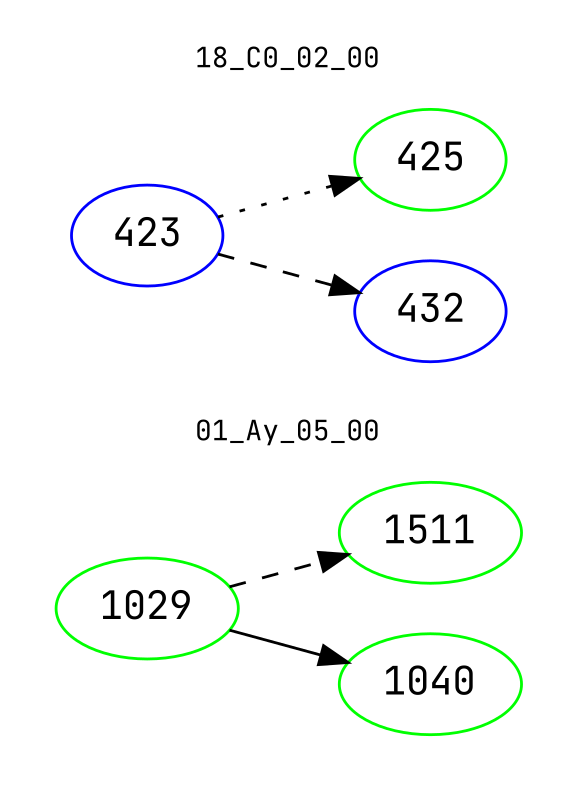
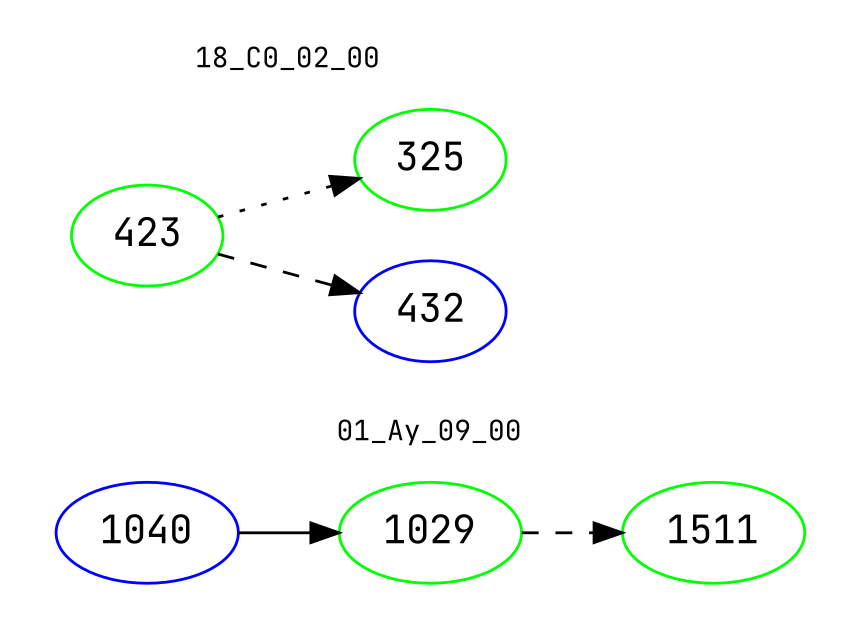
  digraph {
    fontname="JetBrains Mono"
    rankdir=LR
    node [color=green fontname="JetBrains Mono"]
    edge [color=black fontname="JetBrains Mono" style=dashed]
    n1 [label=1029]
-   n2 [label=1040]
+   n2 [color=blue label=1040]
    n3 [label=1511]
-   n4 [color=blue label=423]
+   n4 [label=423]
    n5 [color=blue label=432]
-   n6 [label=425]
+   n6 [label=325]
    subgraph cluster_1 {
      color=white
      fontsize=10
-     label="01_Ay_05_00"
+     label="01_Ay_09_00"
      n1
      n2
      n3
    }
    subgraph cluster_2 {
      color=white
      fontsize=10
      label="18_C0_02_00"
      n4
      n5
      n6
    }
-   n1 -> n2 [style=solid]
+   n2 -> n1 [style=solid]
    n1 -> n3
    n4 -> n5
    n4 -> n6 [style=dotted]
  }
